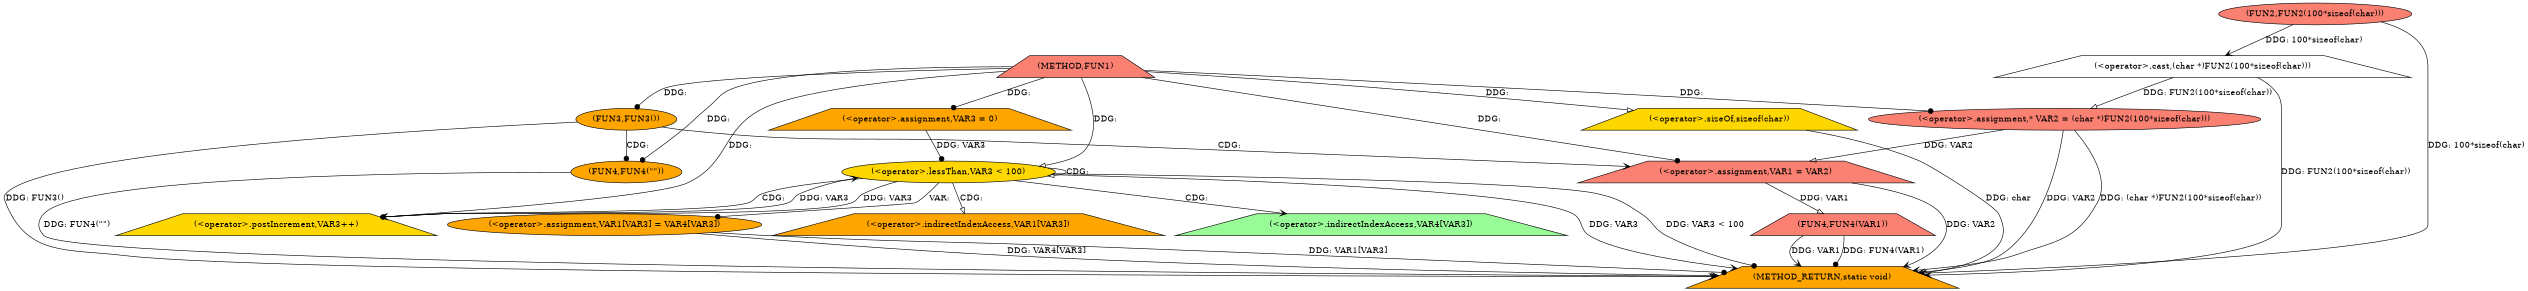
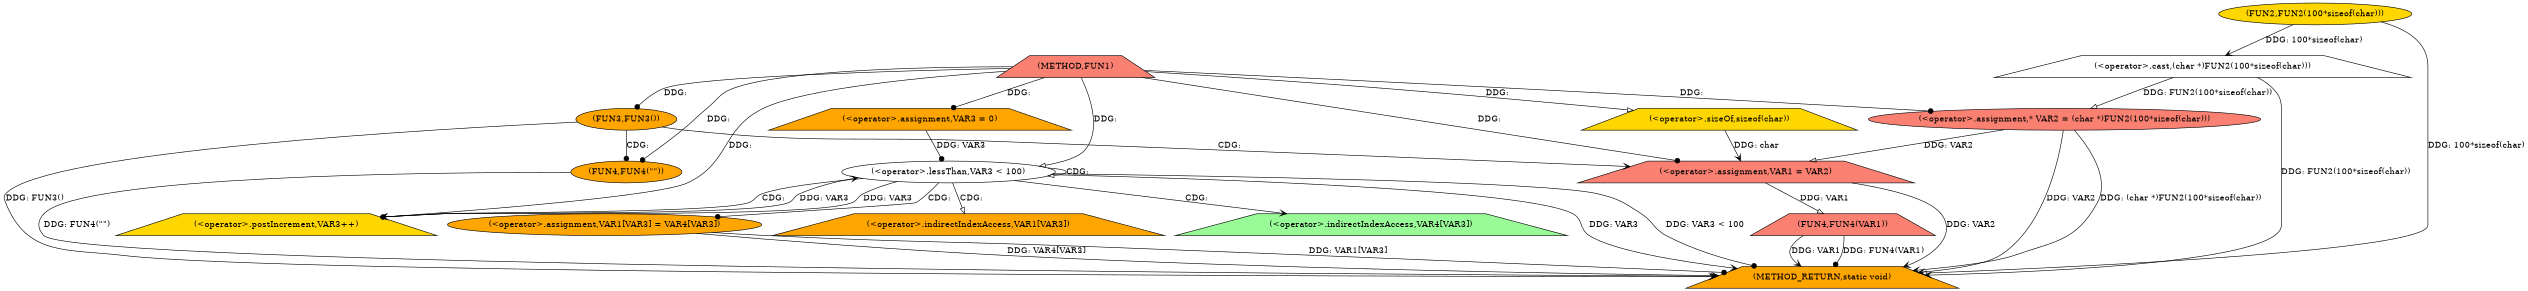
  digraph {
    node [fillcolor=orange shape=trapezium style=filled]
    edge [arrowhead=vee]
    n1 [fillcolor=salmon label="(METHOD,FUN1)"]
    n2 [fillcolor=salmon label="(<operator>.assignment,* VAR2 = (char *)FUN2(100*sizeof(char)))" shape=ellipse]
    n3 [fillcolor=gold label="(<operator>.sizeOf,sizeof(char))"]
    n4 [label="(FUN3,FUN3())" shape=ellipse]
    n5 [label="(FUN4,FUN4(\"\"))" shape=ellipse]
    n6 [fillcolor=salmon label="(<operator>.assignment,VAR1 = VAR2)"]
    n7 [label="(<operator>.assignment,VAR3 = 0)"]
-   n8 [fillcolor=gold label="(<operator>.lessThan,VAR3 < 100)" shape=ellipse]
+   n8 [fillcolor=white label="(<operator>.lessThan,VAR3 < 100)" shape=ellipse]
    n9 [fillcolor=gold label="(<operator>.postIncrement,VAR3++)"]
    n10 [label="(METHOD_RETURN,static void)"]
    n11 [fillcolor=salmon label="(FUN4,FUN4(VAR1))"]
    n12 [label="(<operator>.assignment,VAR1[VAR3] = VAR4[VAR3])" shape=ellipse]
    n13 [label="(<operator>.indirectIndexAccess,VAR1[VAR3])"]
    n14 [fillcolor=palegreen label="(<operator>.indirectIndexAccess,VAR4[VAR3])"]
    n15 [fillcolor=white label="(<operator>.cast,(char *)FUN2(100*sizeof(char)))"]
-   n16 [fillcolor=salmon label="(FUN2,FUN2(100*sizeof(char)))" shape=ellipse]
+   n16 [fillcolor=gold label="(FUN2,FUN2(100*sizeof(char)))" shape=ellipse]
    n1 -> n2 [arrowhead=dot label="DDG: "]
    n1 -> n3 [arrowhead=onormal label="DDG: "]
    n1 -> n4 [arrowhead=dot label="DDG: "]
    n1 -> n5 [arrowhead=dot label="DDG: "]
    n1 -> n6 [arrowhead=dot label="DDG: "]
    n1 -> n7 [arrowhead=dot label="DDG: "]
    n1 -> n8 [arrowhead=onormal label="DDG: "]
    n1 -> n9 [label="DDG: "]
    n2 -> n6 [arrowhead=onormal label="DDG: VAR2"]
    n2 -> n10 [label="DDG: VAR2"]
    n2 -> n10 [label="DDG: (char *)FUN2(100*sizeof(char))"]
-   n3 -> n10 [label="DDG: char"]
+   n3 -> n6 [label="DDG: char"]
    n4 -> n5 [arrowhead=dot label="CDG: "]
    n4 -> n6 [label="CDG: "]
    n4 -> n10 [label="DDG: FUN3()"]
    n5 -> n10 [label="DDG: FUN4(\"\")"]
    n6 -> n10 [label="DDG: VAR2"]
    n6 -> n11 [arrowhead=onormal label="DDG: VAR1"]
    n7 -> n8 [arrowhead=dot label="DDG: VAR3"]
    n8 -> n8 [arrowhead=onormal label="CDG: "]
    n8 -> n9 [label="DDG: VAR3"]
    n8 -> n9 [arrowhead=dot label="CDG: "]
    n8 -> n10 [arrowhead=dot label="DDG: VAR3 < 100"]
    n8 -> n10 [label="DDG: VAR3"]
-   n8 -> n12 [arrowhead=dot label="VAR: "]
+   n8 -> n12 [arrowhead=dot label="CDG: "]
    n8 -> n13 [arrowhead=onormal label="CDG: "]
    n8 -> n14 [label="CDG: "]
    n9 -> n8 [label="DDG: VAR3"]
    n11 -> n10 [label="DDG: VAR1"]
    n11 -> n10 [arrowhead=dot label="DDG: FUN4(VAR1)"]
    n12 -> n10 [label="DDG: VAR4[VAR3]"]
    n12 -> n10 [arrowhead=dot label="DDG: VAR1[VAR3]"]
    n15 -> n2 [arrowhead=onormal label="DDG: FUN2(100*sizeof(char))"]
    n15 -> n10 [label="DDG: FUN2(100*sizeof(char))"]
    n16 -> n10 [arrowhead=onormal label="DDG: 100*sizeof(char)"]
    n16 -> n15 [label="DDG: 100*sizeof(char)"]
  }
